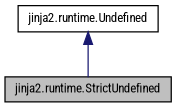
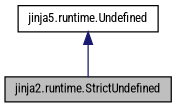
  digraph {
    fontname="Roboto Condensed"
    node [color=black fontname="Roboto Condensed" fontsize=10 shape=record style=filled]
    n1 [fillcolor=grey75 fontcolor=black height=0.2 label="jinja2.runtime.StrictUndefined" width=0.4]
-   n2 [fillcolor=white height=0.2 label="jinja2.runtime.Undefined" width=0.4]
+   n2 [fillcolor=white height=0.2 label="jinja5.runtime.Undefined" width=0.4]
    n2 -> n1 [color=midnightblue dir=back fontname="Roboto Condensed" fontsize=10 labelfontname=Helvetica labelfontsize=10 style=solid]
  }
